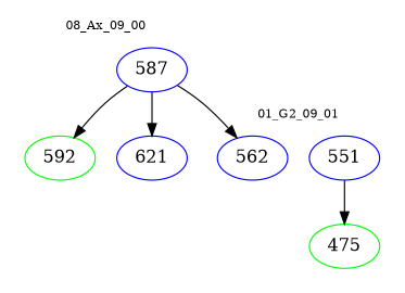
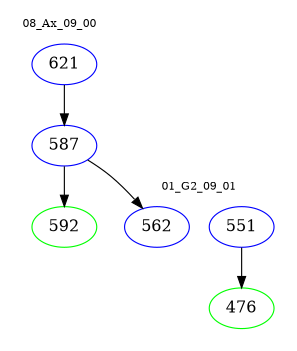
  digraph {
    node [color=blue]
    edge [color=black]
    n1 [label=587]
    n2 [color=green label=592]
    n3 [label=621]
    n4 [label=551]
-   n5 [color=green label=475]
+   n5 [color=green label=476]
    n6 [label=562]
    subgraph cluster_1 {
      color=white
      fontsize=10
      label="08_Ax_09_00"
      n1
      n2
      n3
    }
    subgraph cluster_2 {
      color=white
      fontsize=10
      label="01_G2_09_01"
      n4
      n5
      n6
    }
    n1 -> n2
-   n1 -> n3
+   n3 -> n1
    n1 -> n6
    n4 -> n5
  }
